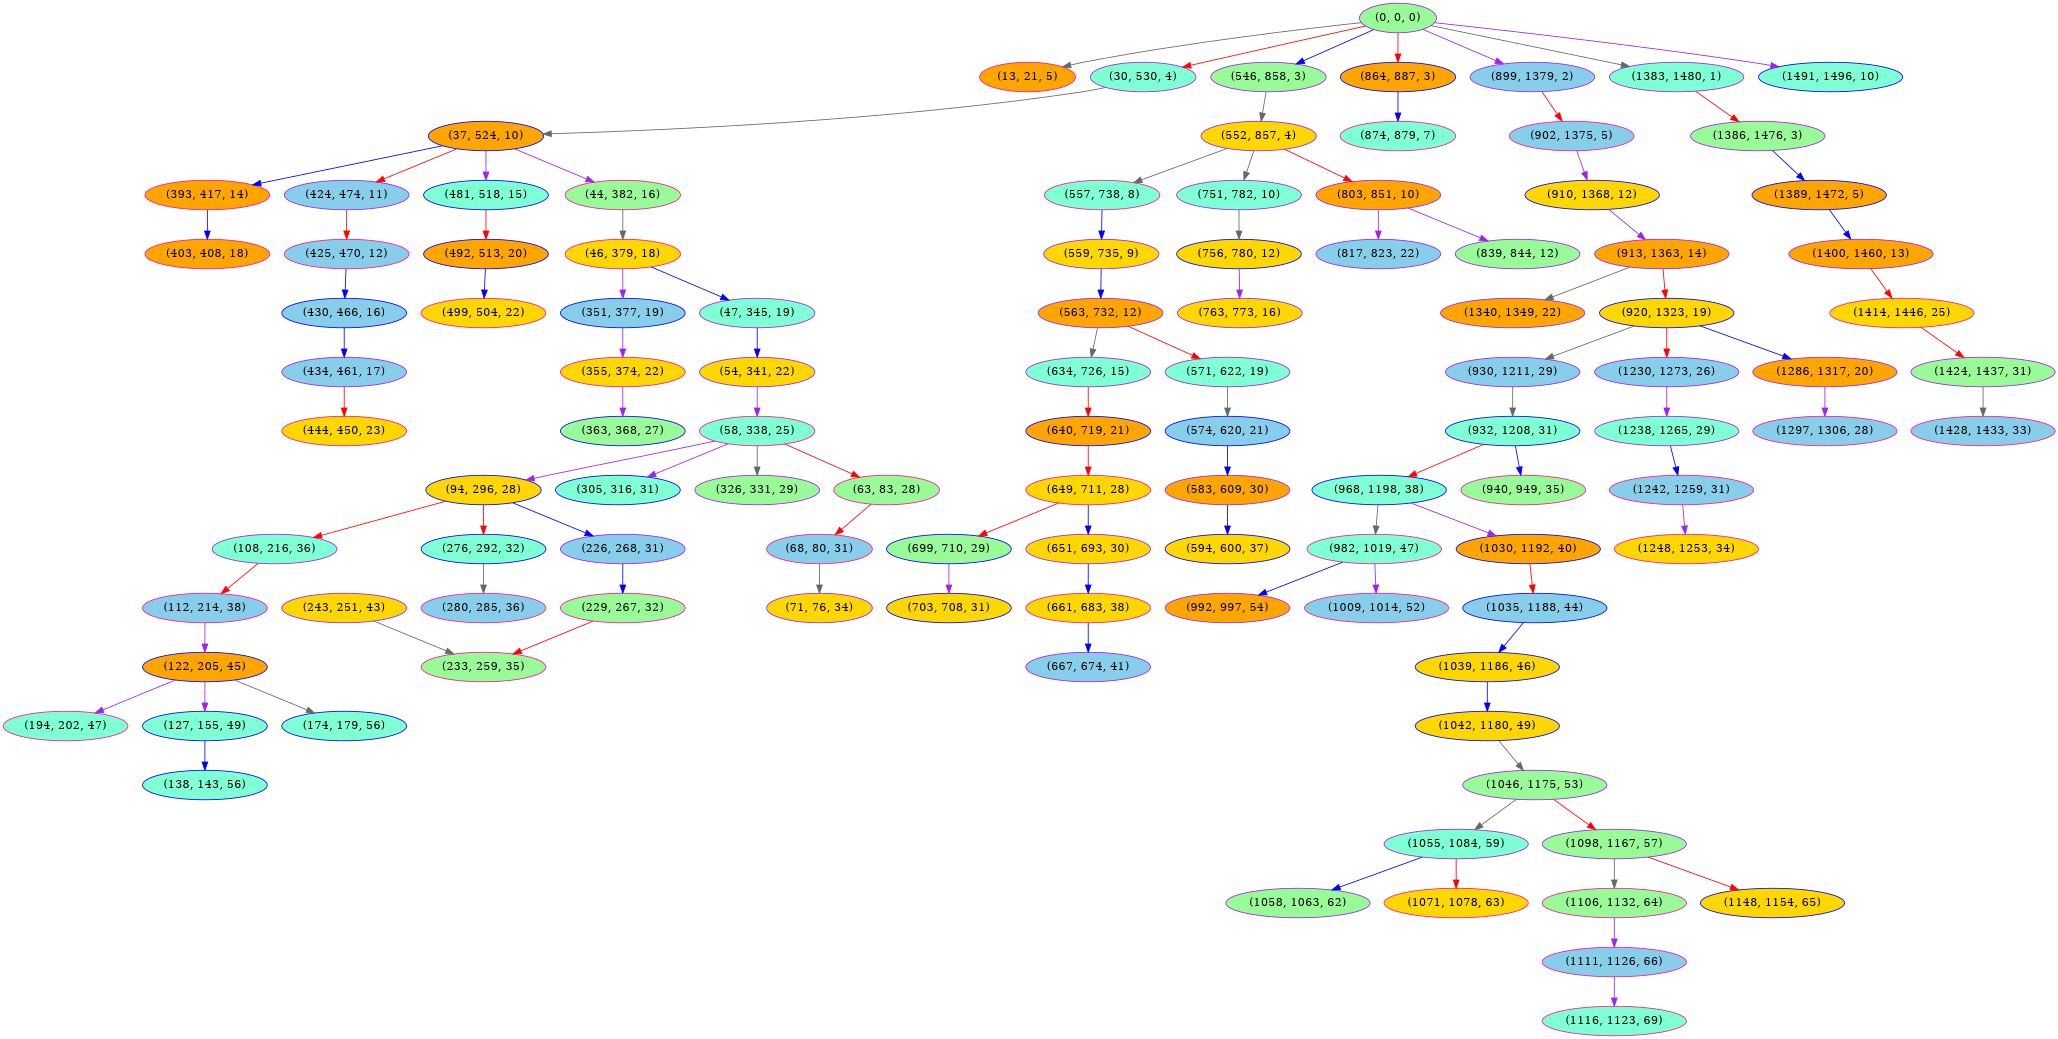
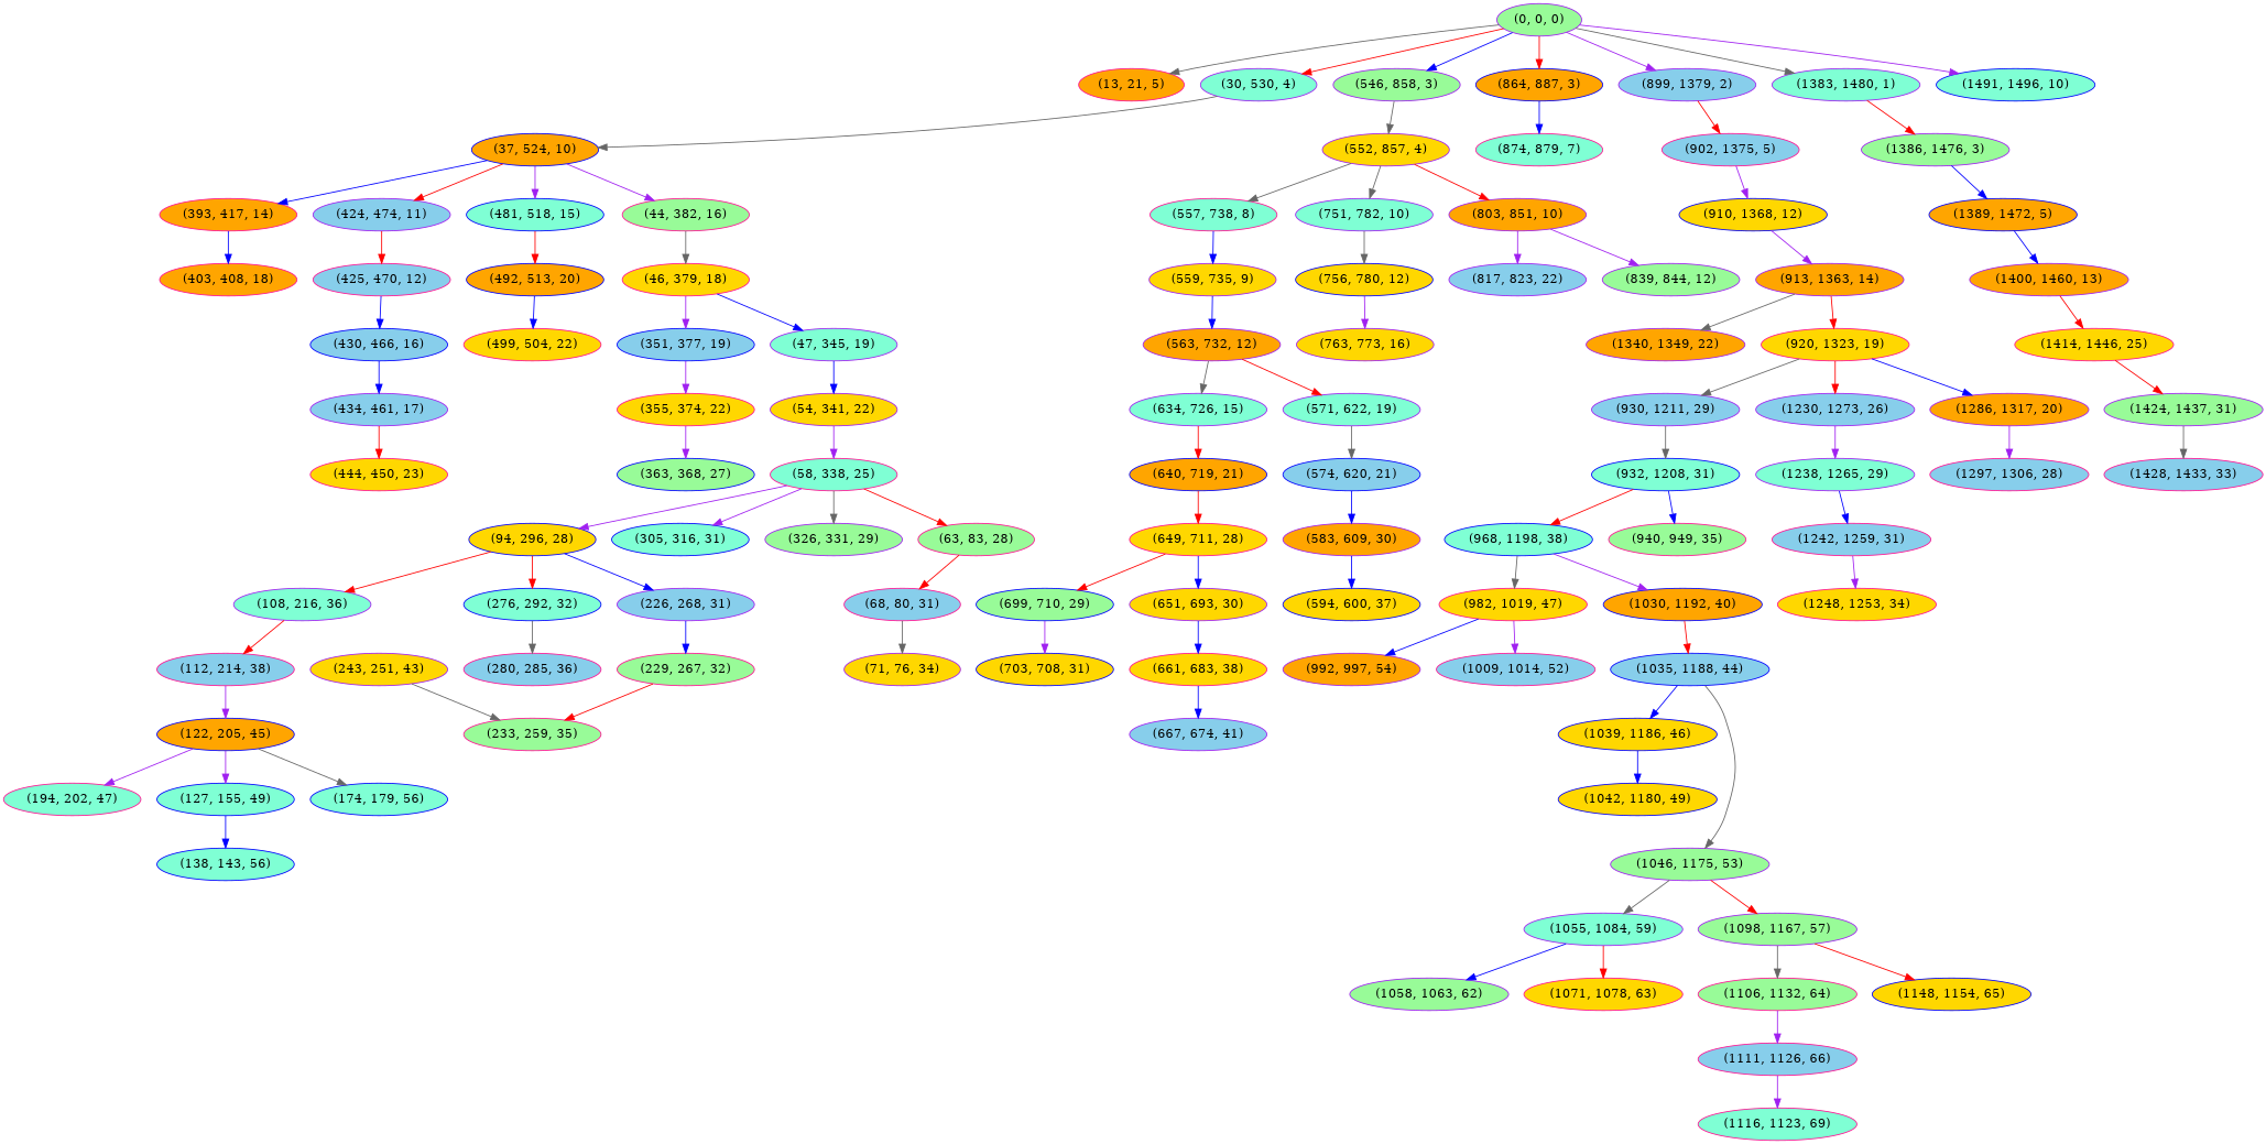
  digraph {
    node [color=purple fillcolor=gold style=filled]
    edge [color=red]
    "(0, 0, 0)" [fillcolor=palegreen]
    "(13, 21, 5)" [color=deeppink fillcolor=orange]
    "(30, 530, 4)" [fillcolor=aquamarine]
    "(546, 858, 3)" [fillcolor=palegreen]
    "(864, 887, 3)" [color=blue fillcolor=orange]
    "(899, 1379, 2)" [fillcolor=skyblue]
    "(1383, 1480, 1)" [fillcolor=aquamarine]
    "(1491, 1496, 10)" [color=blue fillcolor=aquamarine]
    "(37, 524, 10)" [color=blue fillcolor=orange]
    "(552, 857, 4)"
    "(874, 879, 7)" [color=deeppink fillcolor=aquamarine]
    "(902, 1375, 5)" [color=deeppink fillcolor=skyblue]
    "(1386, 1476, 3)" [fillcolor=palegreen]
    "(44, 382, 16)" [color=deeppink fillcolor=palegreen]
    "(393, 417, 14)" [color=deeppink fillcolor=orange]
    "(424, 474, 11)" [fillcolor=skyblue]
    "(481, 518, 15)" [color=blue fillcolor=aquamarine]
    "(46, 379, 18)" [color=deeppink]
    "(403, 408, 18)" [color=deeppink fillcolor=orange]
    "(425, 470, 12)" [color=deeppink fillcolor=skyblue]
    "(492, 513, 20)" [color=blue fillcolor=orange]
    "(47, 345, 19)" [fillcolor=aquamarine]
    "(351, 377, 19)" [color=blue fillcolor=skyblue]
    "(54, 341, 22)"
    "(355, 374, 22)" [color=deeppink]
    "(58, 338, 25)" [color=deeppink fillcolor=aquamarine]
    "(63, 83, 28)" [color=deeppink fillcolor=palegreen]
    "(94, 296, 28)" [color=blue]
    "(305, 316, 31)" [color=blue fillcolor=aquamarine]
    "(326, 331, 29)" [fillcolor=palegreen]
    "(68, 80, 31)" [color=deeppink fillcolor=skyblue]
    "(108, 216, 36)" [fillcolor=aquamarine]
    "(226, 268, 31)" [fillcolor=skyblue]
    "(276, 292, 32)" [color=blue fillcolor=aquamarine]
    "(71, 76, 34)"
    "(112, 214, 38)" [color=deeppink fillcolor=skyblue]
    "(229, 267, 32)" [color=deeppink fillcolor=palegreen]
    "(280, 285, 36)" [color=deeppink fillcolor=skyblue]
    "(122, 205, 45)" [color=blue fillcolor=orange]
    "(127, 155, 49)" [color=blue fillcolor=aquamarine]
    "(174, 179, 56)" [color=blue fillcolor=aquamarine]
    "(194, 202, 47)" [color=deeppink fillcolor=aquamarine]
    "(138, 143, 56)" [color=blue fillcolor=aquamarine]
    "(233, 259, 35)" [color=deeppink fillcolor=palegreen]
    "(243, 251, 43)"
    "(363, 368, 27)" [color=blue fillcolor=palegreen]
    "(430, 466, 16)" [color=blue fillcolor=skyblue]
    "(434, 461, 17)" [fillcolor=skyblue]
    "(444, 450, 23)" [color=deeppink]
    "(499, 504, 22)" [color=deeppink]
    "(557, 738, 8)" [color=deeppink fillcolor=aquamarine]
    "(751, 782, 10)" [fillcolor=aquamarine]
    "(803, 851, 10)" [fillcolor=orange]
    "(559, 735, 9)"
    "(756, 780, 12)" [color=blue]
    "(817, 823, 22)" [fillcolor=skyblue]
    "(839, 844, 12)" [fillcolor=palegreen]
    "(563, 732, 12)" [fillcolor=orange]
    "(571, 622, 19)" [fillcolor=aquamarine]
    "(634, 726, 15)" [fillcolor=aquamarine]
    "(574, 620, 21)" [color=blue fillcolor=skyblue]
    "(640, 719, 21)" [color=blue fillcolor=orange]
    "(583, 609, 30)" [fillcolor=orange]
    "(594, 600, 37)" [color=blue]
    "(649, 711, 28)" [color=deeppink]
    "(651, 693, 30)"
    "(699, 710, 29)" [color=blue fillcolor=palegreen]
    "(661, 683, 38)" [color=deeppink]
    "(703, 708, 31)" [color=blue]
    "(667, 674, 41)" [fillcolor=skyblue]
    "(763, 773, 16)"
    "(910, 1368, 12)" [color=blue]
    "(913, 1363, 14)" [fillcolor=orange]
-   "(920, 1323, 19)" [color=blue]
+   "(920, 1323, 19)" [color=deeppink]
    "(1340, 1349, 22)" [fillcolor=orange]
    "(930, 1211, 29)" [fillcolor=skyblue]
    "(1230, 1273, 26)" [fillcolor=skyblue]
    "(1286, 1317, 20)" [fillcolor=orange]
    "(932, 1208, 31)" [color=blue fillcolor=aquamarine]
    "(1238, 1265, 29)" [fillcolor=aquamarine]
    "(1297, 1306, 28)" [color=deeppink fillcolor=skyblue]
    "(940, 949, 35)" [color=deeppink fillcolor=palegreen]
    "(968, 1198, 38)" [color=blue fillcolor=aquamarine]
-   "(982, 1019, 47)" [color=deeppink fillcolor=aquamarine]
+   "(982, 1019, 47)" [color=deeppink]
    "(1030, 1192, 40)" [color=blue fillcolor=orange]
    "(992, 997, 54)" [fillcolor=orange]
    "(1009, 1014, 52)" [color=deeppink fillcolor=skyblue]
    "(1035, 1188, 44)" [color=blue fillcolor=skyblue]
    "(1039, 1186, 46)" [color=blue]
    "(1042, 1180, 49)" [color=blue]
    "(1046, 1175, 53)" [fillcolor=palegreen]
    "(1055, 1084, 59)" [fillcolor=aquamarine]
    "(1098, 1167, 57)" [fillcolor=palegreen]
    "(1058, 1063, 62)" [fillcolor=palegreen]
    "(1071, 1078, 63)" [color=deeppink]
    "(1106, 1132, 64)" [color=deeppink fillcolor=palegreen]
    "(1148, 1154, 65)" [color=blue]
    "(1111, 1126, 66)" [color=deeppink fillcolor=skyblue]
    "(1116, 1123, 69)" [color=deeppink fillcolor=aquamarine]
    "(1242, 1259, 31)" [color=deeppink fillcolor=skyblue]
    "(1248, 1253, 34)" [color=deeppink]
    "(1389, 1472, 5)" [color=blue fillcolor=orange]
    "(1400, 1460, 13)" [fillcolor=orange]
    "(1414, 1446, 25)" [color=deeppink]
    "(1424, 1437, 31)" [fillcolor=palegreen]
    "(1428, 1433, 33)" [color=deeppink fillcolor=skyblue]
    "(0, 0, 0)" -> "(13, 21, 5)" [color=gray40]
    "(0, 0, 0)" -> "(30, 530, 4)"
    "(0, 0, 0)" -> "(546, 858, 3)" [color=blue]
    "(0, 0, 0)" -> "(864, 887, 3)"
    "(0, 0, 0)" -> "(899, 1379, 2)" [color=purple]
    "(0, 0, 0)" -> "(1383, 1480, 1)" [color=gray40]
    "(0, 0, 0)" -> "(1491, 1496, 10)" [color=purple]
    "(30, 530, 4)" -> "(37, 524, 10)" [color=gray40]
    "(546, 858, 3)" -> "(552, 857, 4)" [color=gray40]
    "(864, 887, 3)" -> "(874, 879, 7)" [color=blue]
    "(899, 1379, 2)" -> "(902, 1375, 5)"
    "(1383, 1480, 1)" -> "(1386, 1476, 3)"
    "(37, 524, 10)" -> "(44, 382, 16)" [color=purple]
    "(37, 524, 10)" -> "(393, 417, 14)" [color=blue]
    "(37, 524, 10)" -> "(424, 474, 11)"
    "(37, 524, 10)" -> "(481, 518, 15)" [color=purple]
    "(552, 857, 4)" -> "(557, 738, 8)" [color=gray40]
    "(552, 857, 4)" -> "(751, 782, 10)" [color=gray40]
    "(552, 857, 4)" -> "(803, 851, 10)"
    "(902, 1375, 5)" -> "(910, 1368, 12)" [color=purple]
    "(1386, 1476, 3)" -> "(1389, 1472, 5)" [color=blue]
    "(44, 382, 16)" -> "(46, 379, 18)" [color=gray40]
    "(393, 417, 14)" -> "(403, 408, 18)" [color=blue]
    "(424, 474, 11)" -> "(425, 470, 12)"
    "(481, 518, 15)" -> "(492, 513, 20)"
    "(46, 379, 18)" -> "(47, 345, 19)" [color=blue]
    "(46, 379, 18)" -> "(351, 377, 19)" [color=purple]
    "(425, 470, 12)" -> "(430, 466, 16)" [color=blue]
    "(492, 513, 20)" -> "(499, 504, 22)" [color=blue]
    "(47, 345, 19)" -> "(54, 341, 22)" [color=blue]
    "(351, 377, 19)" -> "(355, 374, 22)" [color=purple]
    "(54, 341, 22)" -> "(58, 338, 25)" [color=purple]
    "(355, 374, 22)" -> "(363, 368, 27)" [color=purple]
    "(58, 338, 25)" -> "(63, 83, 28)"
    "(58, 338, 25)" -> "(94, 296, 28)" [color=purple]
    "(58, 338, 25)" -> "(305, 316, 31)" [color=purple]
    "(58, 338, 25)" -> "(326, 331, 29)" [color=gray40]
    "(63, 83, 28)" -> "(68, 80, 31)"
    "(94, 296, 28)" -> "(108, 216, 36)"
    "(94, 296, 28)" -> "(226, 268, 31)" [color=blue]
    "(94, 296, 28)" -> "(276, 292, 32)"
    "(68, 80, 31)" -> "(71, 76, 34)" [color=gray40]
    "(108, 216, 36)" -> "(112, 214, 38)"
    "(226, 268, 31)" -> "(229, 267, 32)" [color=blue]
    "(276, 292, 32)" -> "(280, 285, 36)" [color=gray40]
    "(112, 214, 38)" -> "(122, 205, 45)" [color=purple]
    "(229, 267, 32)" -> "(233, 259, 35)"
    "(122, 205, 45)" -> "(127, 155, 49)" [color=purple]
    "(122, 205, 45)" -> "(174, 179, 56)" [color=gray40]
    "(122, 205, 45)" -> "(194, 202, 47)" [color=purple]
    "(127, 155, 49)" -> "(138, 143, 56)" [color=blue]
    "(243, 251, 43)" -> "(233, 259, 35)" [color=gray40]
    "(430, 466, 16)" -> "(434, 461, 17)" [color=blue]
    "(434, 461, 17)" -> "(444, 450, 23)"
    "(557, 738, 8)" -> "(559, 735, 9)" [color=blue]
    "(751, 782, 10)" -> "(756, 780, 12)" [color=gray40]
    "(803, 851, 10)" -> "(817, 823, 22)" [color=purple]
    "(803, 851, 10)" -> "(839, 844, 12)" [color=purple]
    "(559, 735, 9)" -> "(563, 732, 12)" [color=blue]
    "(756, 780, 12)" -> "(763, 773, 16)" [color=purple]
    "(563, 732, 12)" -> "(571, 622, 19)"
    "(563, 732, 12)" -> "(634, 726, 15)" [color=gray40]
    "(571, 622, 19)" -> "(574, 620, 21)" [color=gray40]
    "(634, 726, 15)" -> "(640, 719, 21)"
    "(574, 620, 21)" -> "(583, 609, 30)" [color=blue]
    "(640, 719, 21)" -> "(649, 711, 28)"
    "(583, 609, 30)" -> "(594, 600, 37)" [color=blue]
    "(649, 711, 28)" -> "(651, 693, 30)" [color=blue]
    "(649, 711, 28)" -> "(699, 710, 29)"
    "(651, 693, 30)" -> "(661, 683, 38)" [color=blue]
    "(699, 710, 29)" -> "(703, 708, 31)" [color=purple]
    "(661, 683, 38)" -> "(667, 674, 41)" [color=blue]
    "(910, 1368, 12)" -> "(913, 1363, 14)" [color=purple]
    "(913, 1363, 14)" -> "(920, 1323, 19)"
    "(913, 1363, 14)" -> "(1340, 1349, 22)" [color=gray40]
    "(920, 1323, 19)" -> "(930, 1211, 29)" [color=gray40]
    "(920, 1323, 19)" -> "(1230, 1273, 26)"
    "(920, 1323, 19)" -> "(1286, 1317, 20)" [color=blue]
    "(930, 1211, 29)" -> "(932, 1208, 31)" [color=gray40]
    "(1230, 1273, 26)" -> "(1238, 1265, 29)" [color=purple]
    "(1286, 1317, 20)" -> "(1297, 1306, 28)" [color=purple]
    "(932, 1208, 31)" -> "(940, 949, 35)" [color=blue]
    "(932, 1208, 31)" -> "(968, 1198, 38)"
    "(1238, 1265, 29)" -> "(1242, 1259, 31)" [color=blue]
    "(968, 1198, 38)" -> "(982, 1019, 47)" [color=gray40]
    "(968, 1198, 38)" -> "(1030, 1192, 40)" [color=purple]
    "(982, 1019, 47)" -> "(992, 997, 54)" [color=blue]
    "(982, 1019, 47)" -> "(1009, 1014, 52)" [color=purple]
    "(1030, 1192, 40)" -> "(1035, 1188, 44)"
    "(1035, 1188, 44)" -> "(1039, 1186, 46)" [color=blue]
    "(1039, 1186, 46)" -> "(1042, 1180, 49)" [color=blue]
-   "(1042, 1180, 49)" -> "(1046, 1175, 53)" [color=gray40]
+   "(1035, 1188, 44)" -> "(1046, 1175, 53)" [color=gray40]
    "(1046, 1175, 53)" -> "(1055, 1084, 59)" [color=gray40]
    "(1046, 1175, 53)" -> "(1098, 1167, 57)"
    "(1055, 1084, 59)" -> "(1058, 1063, 62)" [color=blue]
    "(1055, 1084, 59)" -> "(1071, 1078, 63)"
    "(1098, 1167, 57)" -> "(1106, 1132, 64)" [color=gray40]
    "(1098, 1167, 57)" -> "(1148, 1154, 65)"
    "(1106, 1132, 64)" -> "(1111, 1126, 66)" [color=purple]
    "(1111, 1126, 66)" -> "(1116, 1123, 69)" [color=purple]
    "(1242, 1259, 31)" -> "(1248, 1253, 34)" [color=purple]
    "(1389, 1472, 5)" -> "(1400, 1460, 13)" [color=blue]
    "(1400, 1460, 13)" -> "(1414, 1446, 25)"
    "(1414, 1446, 25)" -> "(1424, 1437, 31)"
    "(1424, 1437, 31)" -> "(1428, 1433, 33)" [color=gray40]
  }
